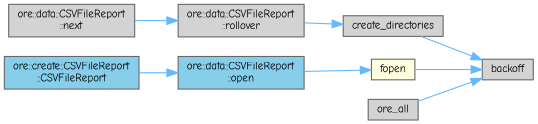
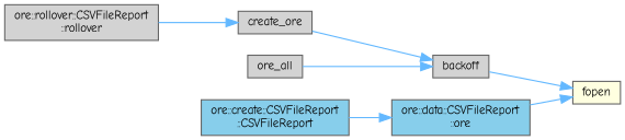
  digraph {
    fontname="Comic Neue"
    rankdir=RL
    node [color=grey40 fillcolor=lightgrey fontname="Comic Neue" fontsize=10 shape=box style=filled]
    edge [color=steelblue1 dir=back fontname="Comic Neue" fontsize=10 labelfontname=Helvetica labelfontsize=10 style=solid]
    n1 [color=gray40 fontcolor=black height=0.2 label=backoff width=0.4]
-   n2 [height=0.2 label=create_directories width=0.4]
+   n2 [height=0.2 label=create_ore width=0.4]
    n3 [fillcolor=lightyellow height=0.2 label=fopen width=0.4]
    n4 [height=0.2 label=ore_all width=0.4]
-   n5 [height=0.2 label="ore::data::CSVFileReport\l::rollover" width=0.4]
-   n6 [fillcolor=skyblue height=0.2 label="ore::data::CSVFileReport\l::open" width=0.4]
+   n5 [height=0.2 label="ore::rollover::CSVFileReport\l::rollover" width=0.4]
+   n6 [fillcolor=skyblue height=0.2 label="ore::data::CSVFileReport\l::ore" width=0.4]
    n7 [fillcolor=skyblue height=0.2 label="ore::create::CSVFileReport\l::CSVFileReport" width=0.4]
-   n8 [height=0.2 label="ore::data::CSVFileReport\l::next" width=0.4]
    n1 -> n2
-   n1 -> n3
+   n3 -> n1
    n1 -> n4
    n2 -> n5
    n3 -> n6
-   n5 -> n8
    n6 -> n7
  }
